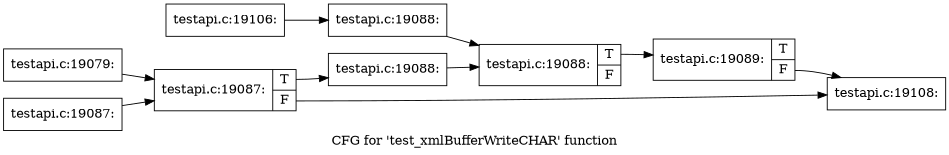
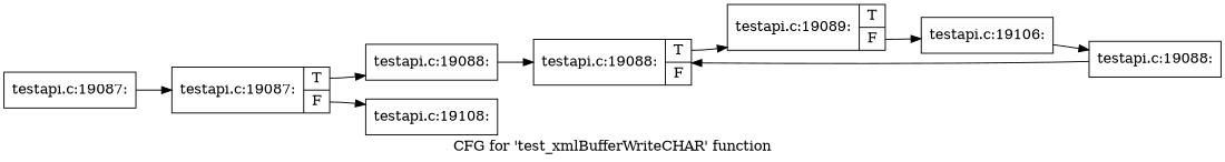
  digraph {
    label="CFG for 'test_xmlBufferWriteCHAR' function"
    rankdir=LR
    node [shape=record]
-   n1 [label="{testapi.c:19079:}"]
    n2 [label="{testapi.c:19087:|{<s0>T|<s1>F}}"]
    n3 [label="{testapi.c:19088:}"]
    n4 [label="{testapi.c:19108:}"]
    n5 [label="{testapi.c:19088:|{<s0>T|<s1>F}}"]
    n6 [label="{testapi.c:19089:|{<s0>T|<s1>F}}"]
    n7 [label="{testapi.c:19106:}"]
    n8 [label="{testapi.c:19088:}"]
    n9 [label="{testapi.c:19087:}"]
-   n1 -> n2
    n2 -> n3 [tailport=s0]
    n2 -> n4 [tailport=s1]
    n3 -> n5
    n5 -> n6 [tailport=s0]
-   n6 -> n4 [tailport=s1]
+   n6 -> n7 [tailport=s1]
    n7 -> n8
    n8 -> n5
    n9 -> n2
  }
